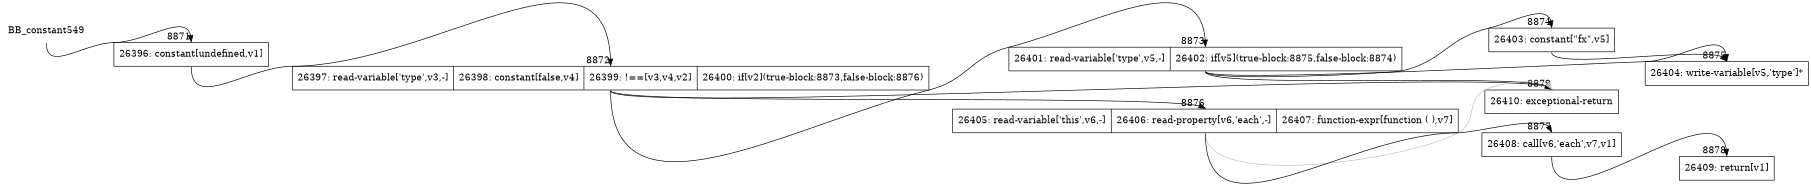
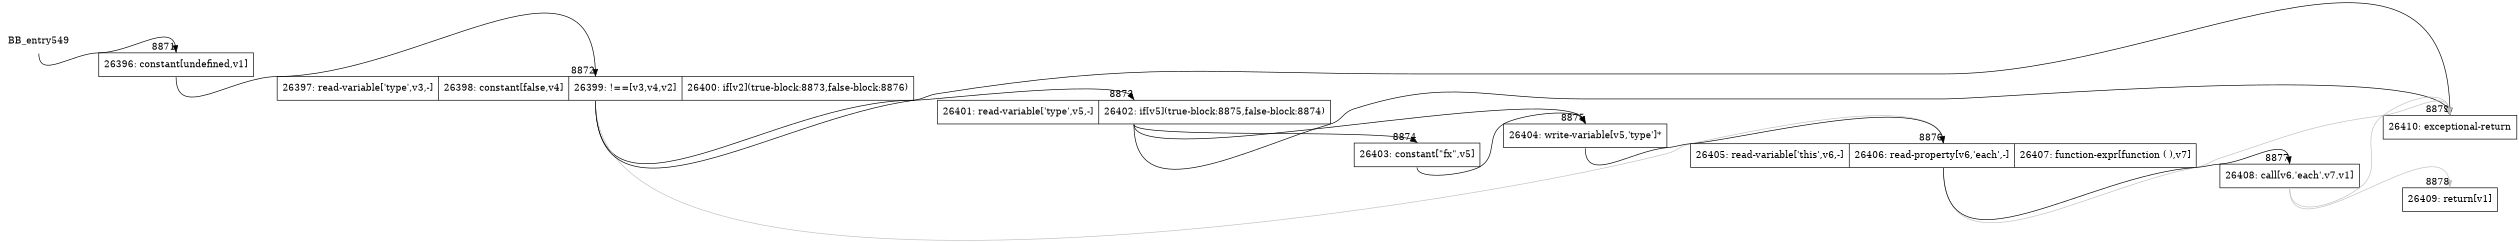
  digraph {
    rankdir=LR
    node [shape=record]
    edge [headport=n tailport=s]
-   BB_entry549 [shape=none label=BB_constant549]
+   BB_entry549 [shape=none]
    n2 [label="{26396: constant[undefined,v1]}"]
    n3 [label="{26397: read-variable['type',v3,-]|26398: constant[false,v4]|26399: !==[v3,v4,v2]|26400: if[v2](true-block:8873,false-block:8876)}"]
    n4 [label="{26401: read-variable['type',v5,-]|26402: if[v5](true-block:8875,false-block:8874)}"]
    n5 [label="{26405: read-variable['this',v6,-]|26406: read-property[v6,'each',-]|26407: function-expr[function ( ),v7]}"]
    n6 [label="{26410: exceptional-return}"]
    n7 [label="{26404: write-variable[v5,'type']*}"]
    n8 [label="{26403: constant[\"fx\",v5]}"]
    n9 [label="{26408: call[v6,'each',v7,v1]}"]
    n10 [label="{26409: return[v1]}"]
    BB_entry549 -> n2 [headlabel="    8871"]
    n2 -> n3 [headlabel="      8872"]
    n3 -> n4 [headlabel="      8873"]
-   n3 -> n5 [headlabel="      8876"]
+   n3 -> n5 [headlabel="      8876" color=gray]
    n3 -> n6 [color=black headlabel="      8879"]
    n4 -> n6 [color=black]
    n4 -> n7 [headlabel="      8875"]
    n4 -> n8 [headlabel="      8874"]
    n5 -> n6 [color=gray]
    n5 -> n9 [headlabel="      8877"]
+   n7 -> n5
    n8 -> n7
-   n9 -> n10 [headlabel="      8878"]
+   n9 -> n6 [color=gray]
+   n9 -> n10 [headlabel="      8878" color=gray]
  }
